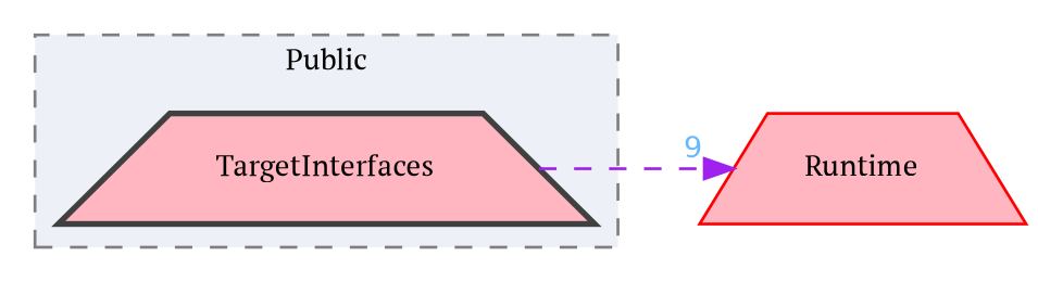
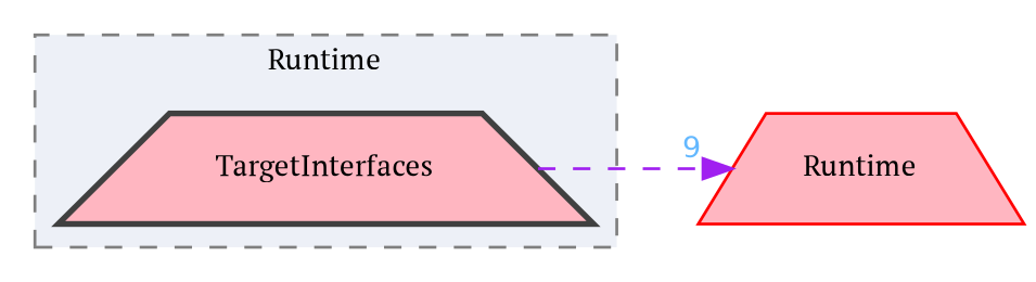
  digraph {
    compound=true
    rankdir=LR
    fontname="PT Serif"
    node [fillcolor=lightpink fontname="PT Serif" fontsize=10 shape=trapezium]
    n1 [color=grey25 height=0.2 label=TargetInterfaces style="filled,bold" width=0.4]
    n2 [color=red height=0.2 label=Runtime style=filled width=0.4]
    subgraph cluster_1 {
      bgcolor="#edf0f7"
      fontsize=10
-     label=Public
+     label=Runtime
      pencolor=grey50
      style="filled,dashed"
      n1
    }
    n1 -> n2 [color=purple fontcolor=steelblue1 fontname="PT Serif" fontsize=10 headlabel=9 labeldistance=1.5 labelfontname=Helvetica labelfontsize=10 style=dashed]
  }
